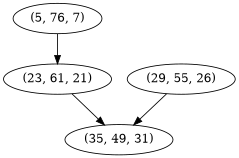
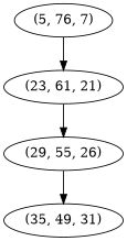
  digraph {
    n1 [label="(5, 76, 7)"]
    "(23, 61, 21)"
    "(29, 55, 26)"
    "(35, 49, 31)"
    n1 -> "(23, 61, 21)"
-   "(23, 61, 21)" -> "(35, 49, 31)"
+   "(23, 61, 21)" -> "(29, 55, 26)"
    "(29, 55, 26)" -> "(35, 49, 31)"
  }
